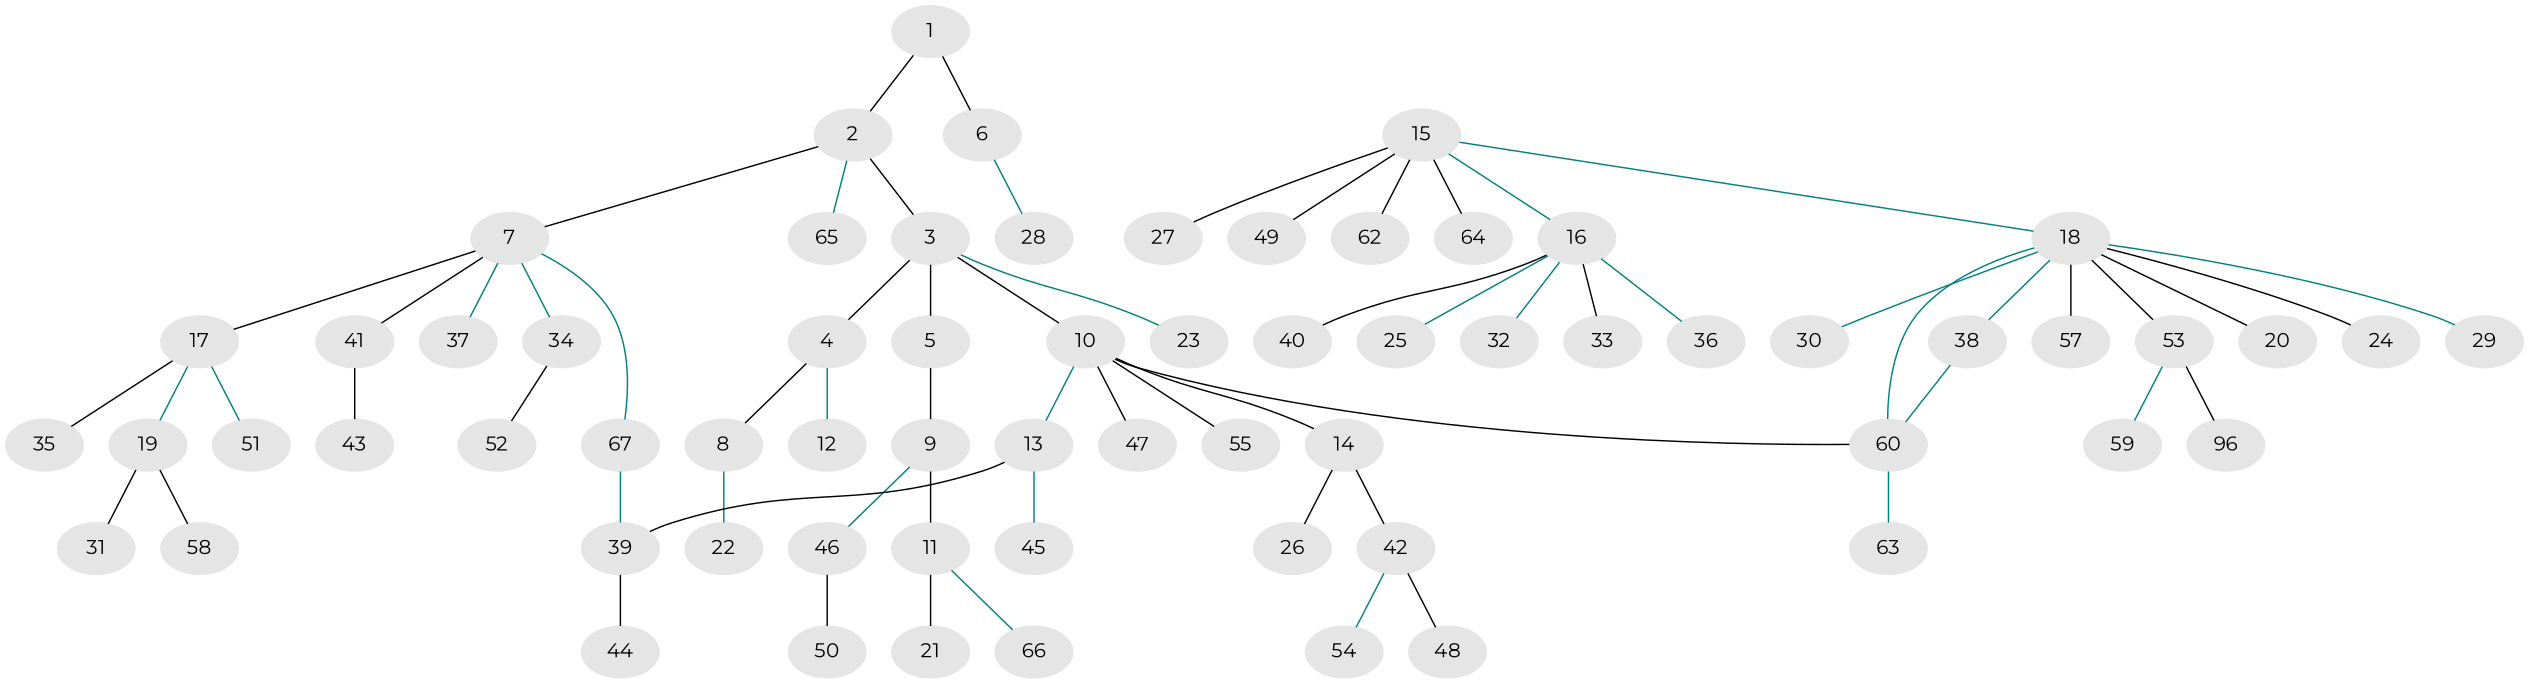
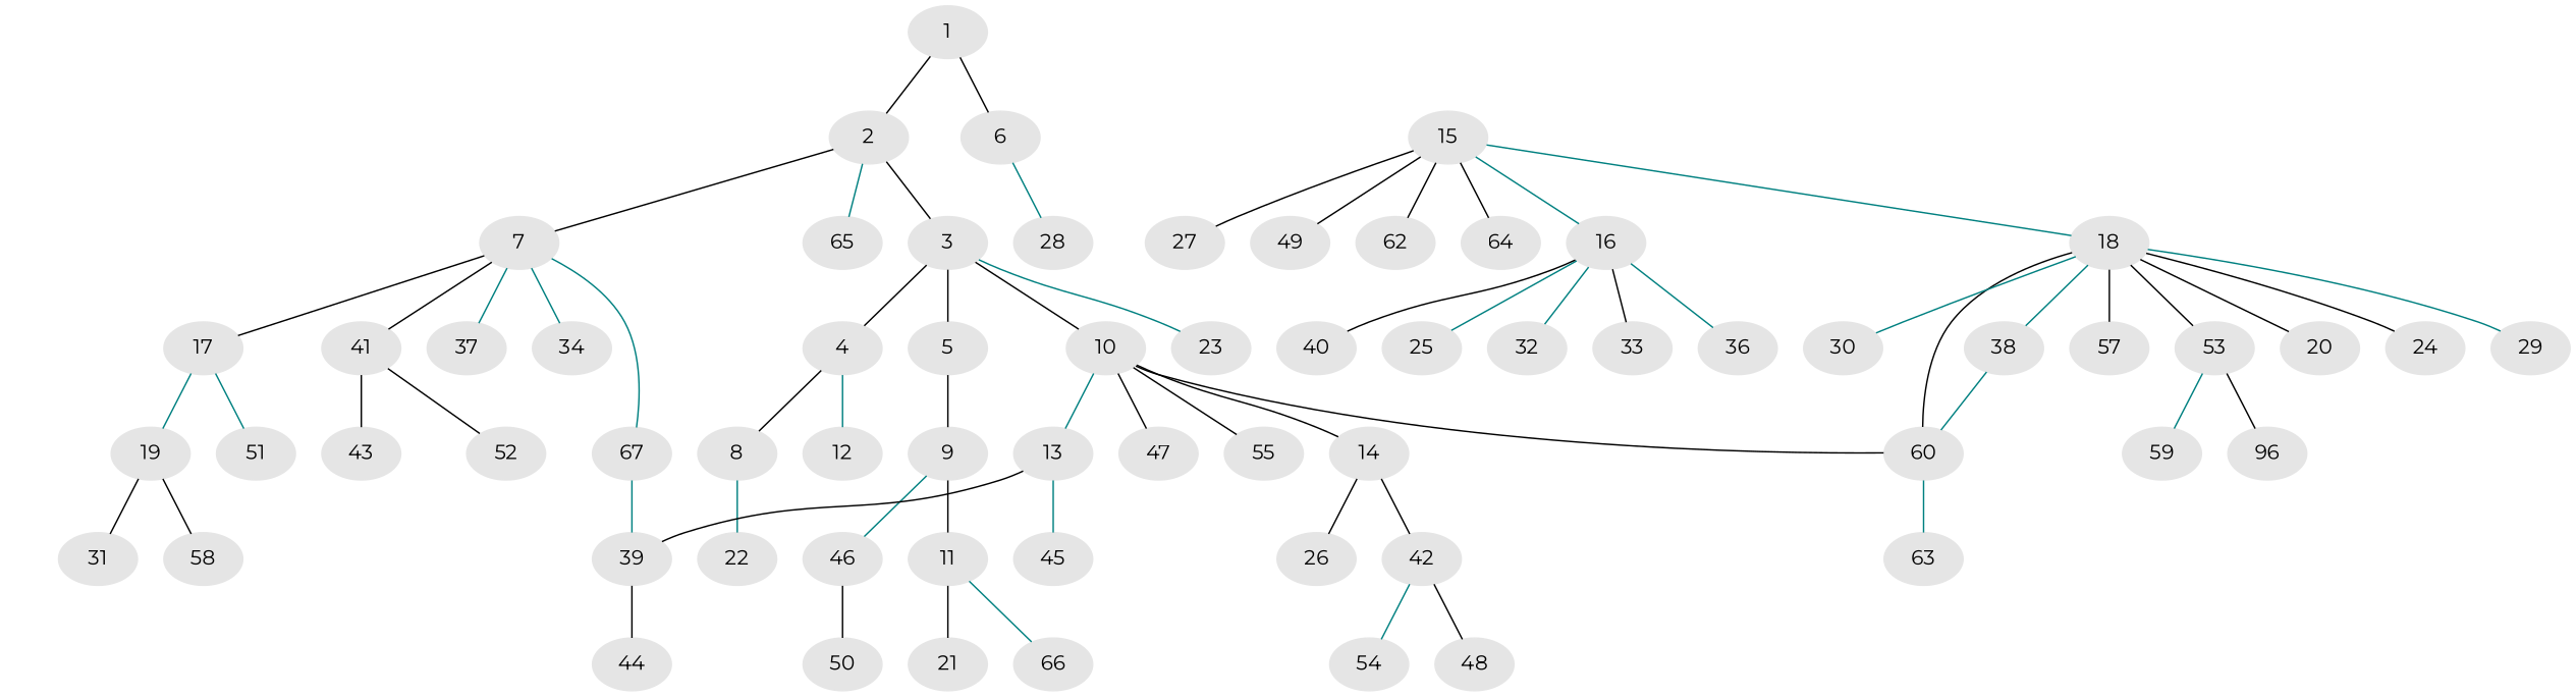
  graph {
    fontname=Montserrat
    node [color=gray90 fontname=Montserrat style=filled]
    edge [color=black fontname=Montserrat]
    1
    2
    6
    3
    7
    65
    28
    4
    5
    10
    23
    17
    34
    37
    41
    67
    8
    12
    9
    13
    14
    47
    55
    60
    22
    11
    46
    19
-   35
    51
    43
    52
    39
    21
    66
    44
    50
    45
    26
    42
    15
    16
    18
    27
    49
    62
    64
    63
    48
    54
    25
    32
    33
    36
    40
    20
    24
    29
    30
    38
    53
    57
    31
    58
    n65 [label=96]
    59
    1 -- 2
    1 -- 6
    2 -- 3
    2 -- 7
    2 -- 65 [color=teal]
    6 -- 28 [color=teal]
    3 -- 4
    3 -- 5
    3 -- 10
    3 -- 23 [color=teal]
    7 -- 17
    7 -- 34 [color=teal]
    7 -- 37 [color=teal]
    7 -- 41
    7 -- 67 [color=teal]
    4 -- 8
    4 -- 12 [color=teal]
    5 -- 9
    10 -- 13 [color=teal]
    10 -- 14
    10 -- 47
    10 -- 55
    10 -- 60
    17 -- 19 [color=teal]
-   17 -- 35
    17 -- 51 [color=teal]
    41 -- 43
-   34 -- 52
+   41 -- 52
    67 -- 39 [color=teal]
    8 -- 22 [color=teal]
    9 -- 11
    9 -- 46 [color=teal]
    13 -- 39
    13 -- 45 [color=teal]
    14 -- 26
    14 -- 42
    60 -- 63 [color=teal]
    11 -- 21
    11 -- 66 [color=teal]
    46 -- 50
    19 -- 31
    19 -- 58
    39 -- 44
    42 -- 48
    42 -- 54 [color=teal]
    15 -- 16 [color=teal]
    15 -- 18 [color=teal]
    15 -- 27
    15 -- 49
    15 -- 62
    15 -- 64
    16 -- 25 [color=teal]
    16 -- 32 [color=teal]
    16 -- 33
    16 -- 36 [color=teal]
    16 -- 40
-   18 -- 60 [color=teal]
+   18 -- 60
    18 -- 20
    18 -- 24
    18 -- 29 [color=teal]
    18 -- 30 [color=teal]
    18 -- 38 [color=teal]
    18 -- 53
    18 -- 57
    38 -- 60 [color=teal]
    53 -- n65
    53 -- 59 [color=teal]
  }
